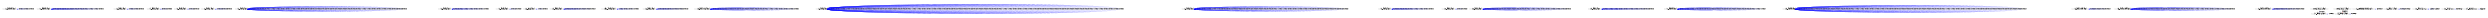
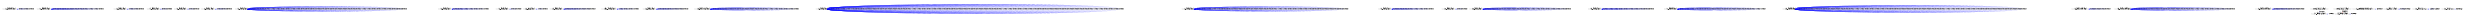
  digraph {
    edge [color=blue]
    n1 [label="  %1 = alloca float*, align 4"]
    n2 [label="  %2 = alloca float*, align 4"]
    n3 [label="  %3 = alloca i32, align 4"]
    n4 [label="  %4 = alloca i32, align 4"]
    n5 [label="  %5 = alloca i32, align 4"]
    n6 [label="  %6 = alloca i32*, align 4"]
    n7 [label="  %jz = alloca i32, align 4"]
    n8 [label="  %jx = alloca i32, align 4"]
    n9 [label="  %jv = alloca i32, align 4"]
    n10 [label="%jp = icmp i32, align 4"]
    n11 [label="  %jk = alloca i32, align 4"]
    n12 [label="  %carry = alloca i32, align 4"]
    n13 [label="  %n = alloca i32, align 4"]
    n14 [label="  %iq = alloca [20 x i32], align 4"]
    n15 [label="  %i = alloca i32, align 4"]
    n16 [label="  %j = alloca i32, align 4"]
    n17 [label="  %k = alloca i32, align 4"]
    n18 [label="  %m = alloca i32, align 4"]
    n19 [label="  %q0 = alloca i32, align 4"]
-   n20 [label="%ih = alloca i32, align 0"]
+   n20 [label="  %ih = alloca i32, align 4"]
    n21 [label="  %z = alloca float, align 4"]
    n22 [label="  %fw = alloca float, align 4"]
    n23 [label="  %f = alloca [20 x float], align 4"]
    n24 [label="  %fq = alloca [20 x float], align 4"]
    n25 [label="  %q = alloca [20 x float], align 4"]
    n26 [label="  %11 = load i32* %3, align 4"]
    n27 [label="  store i32 %e0, i32* %3, align 4"]
    n28 [label="  %9 = load i32* %4, align 4"]
    n29 [label="  store i32 %nx, i32* %4, align 4"]
    n30 [label="  %7 = getelementptr inbounds [3 x i32]*..."]
    n31 [label="  %8 = load i32* %7, align 4"]
    n32 [label="  %12 = add nsw i32 %11, -3"]
    n33 [label="  %13 = sdiv i32 %12, 8"]
-   n34 [label="  %14 = icmp slt i32 %12, -7"]
    n1 -> n1 [label="D:0.00ns L:0"]
    n1 -> n1 [label="D:0.00ns L:0"]
    n1 -> n1 [label="D:0.00ns L:0"]
    n2 -> n2 [label="D:0.00ns L:0"]
    n2 -> n2 [label="D:0.00ns L:0"]
    n2 -> n2 [label="D:0.00ns L:0"]
    n2 -> n2 [label="D:0.00ns L:0"]
    n2 -> n2 [label="D:0.00ns L:0"]
    n2 -> n2 [label="D:0.00ns L:0"]
    n2 -> n2 [label="D:0.00ns L:0"]
    n2 -> n2 [label="D:0.00ns L:0"]
    n2 -> n2 [label="D:0.00ns L:0"]
    n2 -> n2 [label="D:0.00ns L:0"]
    n3 -> n3 [label="D:0.00ns L:0"]
    n3 -> n3 [label="D:0.00ns L:0"]
    n3 -> n3 [label="D:0.00ns L:0"]
    n4 -> n4 [label="D:0.00ns L:0"]
    n4 -> n4 [label="D:0.00ns L:0"]
    n5 -> n5 [label="D:0.00ns L:0"]
    n5 -> n5 [label="D:0.00ns L:0"]
    n6 -> n6 [label="D:0.00ns L:0"]
    n6 -> n6 [label="D:0.00ns L:0"]
    n6 -> n6 [label="D:0.00ns L:0"]
    n7 -> n7 [label="D:0.00ns L:0"]
    n7 -> n7 [label="D:0.00ns L:0"]
    n7 -> n7 [label="D:0.00ns L:0"]
    n7 -> n7 [label="D:0.00ns L:0"]
    n7 -> n7 [label="D:0.00ns L:0"]
    n7 -> n7 [label="D:0.00ns L:0"]
    n7 -> n7 [label="D:0.00ns L:0"]
    n7 -> n7 [label="D:0.00ns L:0"]
    n7 -> n7 [label="D:0.00ns L:0"]
    n7 -> n7 [label="D:0.00ns L:0"]
    n7 -> n7 [label="D:0.00ns L:0"]
    n7 -> n7 [label="D:0.00ns L:0"]
    n7 -> n7 [label="D:0.00ns L:0"]
    n7 -> n7 [label="D:0.00ns L:0"]
    n7 -> n7 [label="D:0.00ns L:0"]
    n7 -> n7 [label="D:0.00ns L:0"]
    n7 -> n7 [label="D:0.00ns L:0"]
    n7 -> n7 [label="D:0.00ns L:0"]
    n7 -> n7 [label="D:0.00ns L:0"]
    n7 -> n7 [label="D:0.00ns L:0"]
    n7 -> n7 [label="D:0.00ns L:0"]
    n7 -> n7 [label="D:0.00ns L:0"]
    n7 -> n7 [label="D:0.00ns L:0"]
    n7 -> n7 [label="D:0.00ns L:0"]
    n7 -> n7 [label="D:0.00ns L:0"]
    n7 -> n7 [label="D:0.00ns L:0"]
    n7 -> n7 [label="D:0.00ns L:0"]
    n7 -> n7 [label="D:0.00ns L:0"]
    n7 -> n7 [label="D:0.00ns L:0"]
    n7 -> n7 [label="D:0.00ns L:0"]
    n7 -> n7 [label="D:0.00ns L:0"]
    n8 -> n8 [label="D:0.00ns L:0"]
    n8 -> n8 [label="D:0.00ns L:0"]
    n8 -> n8 [label="D:0.00ns L:0"]
    n8 -> n8 [label="D:0.00ns L:0"]
    n8 -> n8 [label="D:0.00ns L:0"]
    n8 -> n8 [label="D:0.00ns L:0"]
    n8 -> n8 [label="D:0.00ns L:0"]
    n9 -> n9 [label="D:0.00ns L:0"]
    n9 -> n9 [label="D:0.00ns L:0"]
    n10 -> n10 [label="D:0.00ns L:0"]
    n10 -> n10 [label="D:0.00ns L:0"]
    n11 -> n11 [label="D:0.00ns L:0"]
    n11 -> n11 [label="D:0.00ns L:0"]
    n11 -> n11 [label="D:0.00ns L:0"]
    n11 -> n11 [label="D:0.00ns L:0"]
    n11 -> n11 [label="D:0.00ns L:0"]
    n11 -> n11 [label="D:0.00ns L:0"]
    n12 -> n12 [label="D:0.00ns L:0"]
    n12 -> n12 [label="D:0.00ns L:0"]
    n12 -> n12 [label="D:0.00ns L:0"]
    n12 -> n12 [label="D:0.00ns L:0"]
    n13 -> n13 [label="D:0.00ns L:0"]
    n13 -> n13 [label="D:0.00ns L:0"]
    n13 -> n13 [label="D:0.00ns L:0"]
    n13 -> n13 [label="D:0.00ns L:0"]
    n13 -> n13 [label="D:0.00ns L:0"]
    n13 -> n13 [label="D:0.00ns L:0"]
    n14 -> n14 [label="D:0.00ns L:0"]
    n14 -> n14 [label="D:0.00ns L:0"]
    n14 -> n14 [label="D:0.00ns L:0"]
    n14 -> n14 [label="D:0.00ns L:0"]
    n14 -> n14 [label="D:0.00ns L:0"]
    n14 -> n14 [label="D:0.00ns L:0"]
    n14 -> n14 [label="D:0.00ns L:0"]
    n14 -> n14 [label="D:0.00ns L:0"]
    n14 -> n14 [label="D:0.00ns L:0"]
    n14 -> n14 [label="D:0.00ns L:0"]
    n14 -> n14 [label="D:0.00ns L:0"]
    n14 -> n14 [label="D:0.00ns L:0"]
    n14 -> n14 [label="D:0.00ns L:0"]
    n14 -> n14 [label="D:0.00ns L:0"]
    n14 -> n14 [label="D:0.00ns L:0"]
    n14 -> n14 [label="D:0.00ns L:0"]
    n14 -> n14 [label="D:0.00ns L:0"]
    n15 -> n15 [label="D:0.00ns L:0"]
    n15 -> n15 [label="D:0.00ns L:0"]
    n15 -> n15 [label="D:0.00ns L:0"]
    n15 -> n15 [label="D:0.00ns L:0"]
    n15 -> n15 [label="D:0.00ns L:0"]
    n15 -> n15 [label="D:0.00ns L:0"]
    n15 -> n15 [label="D:0.00ns L:0"]
    n15 -> n15 [label="D:0.00ns L:0"]
    n15 -> n15 [label="D:0.00ns L:0"]
    n15 -> n15 [label="D:0.00ns L:0"]
    n15 -> n15 [label="D:0.00ns L:0"]
    n15 -> n15 [label="D:0.00ns L:0"]
    n15 -> n15 [label="D:0.00ns L:0"]
    n15 -> n15 [label="D:0.00ns L:0"]
    n15 -> n15 [label="D:0.00ns L:0"]
    n15 -> n15 [label="D:0.00ns L:0"]
    n15 -> n15 [label="D:0.00ns L:0"]
    n15 -> n15 [label="D:0.00ns L:0"]
    n15 -> n15 [label="D:0.00ns L:0"]
    n15 -> n15 [label="D:0.00ns L:0"]
    n15 -> n15 [label="D:0.00ns L:0"]
    n15 -> n15 [label="D:0.00ns L:0"]
    n15 -> n15 [label="D:0.00ns L:0"]
    n15 -> n15 [label="D:0.00ns L:0"]
    n15 -> n15 [label="D:0.00ns L:0"]
    n15 -> n15 [label="D:0.00ns L:0"]
    n15 -> n15 [label="D:0.00ns L:0"]
    n15 -> n15 [label="D:0.00ns L:0"]
    n15 -> n15 [label="D:0.00ns L:0"]
    n15 -> n15 [label="D:0.00ns L:0"]
    n15 -> n15 [label="D:0.00ns L:0"]
    n15 -> n15 [label="D:0.00ns L:0"]
    n15 -> n15 [label="D:0.00ns L:0"]
    n15 -> n15 [label="D:0.00ns L:0"]
    n15 -> n15 [label="D:0.00ns L:0"]
    n15 -> n15 [label="D:0.00ns L:0"]
    n15 -> n15 [label="D:0.00ns L:0"]
    n15 -> n15 [label="D:0.00ns L:0"]
    n15 -> n15 [label="D:0.00ns L:0"]
    n15 -> n15 [label="D:0.00ns L:0"]
    n15 -> n15 [label="D:0.00ns L:0"]
    n15 -> n15 [label="D:0.00ns L:0"]
    n15 -> n15 [label="D:0.00ns L:0"]
    n15 -> n15 [label="D:0.00ns L:0"]
    n15 -> n15 [label="D:0.00ns L:0"]
    n15 -> n15 [label="D:0.00ns L:0"]
    n15 -> n15 [label="D:0.00ns L:0"]
    n15 -> n15 [label="D:0.00ns L:0"]
    n15 -> n15 [label="D:0.00ns L:0"]
    n15 -> n15 [label="D:0.00ns L:0"]
    n15 -> n15 [label="D:0.00ns L:0"]
    n15 -> n15 [label="D:0.00ns L:0"]
    n15 -> n15 [label="D:0.00ns L:0"]
    n15 -> n15 [label="D:0.00ns L:0"]
    n15 -> n15 [label="D:0.00ns L:0"]
    n15 -> n15 [label="D:0.00ns L:0"]
    n15 -> n15 [label="D:0.00ns L:0"]
    n15 -> n15 [label="D:0.00ns L:0"]
    n16 -> n16 [label="D:0.00ns L:0"]
    n16 -> n16 [label="D:0.00ns L:0"]
    n16 -> n16 [label="D:0.00ns L:0"]
    n16 -> n16 [label="D:0.00ns L:0"]
    n16 -> n16 [label="D:0.00ns L:0"]
    n16 -> n16 [label="D:0.00ns L:0"]
    n16 -> n16 [label="D:0.00ns L:0"]
    n16 -> n16 [label="D:0.00ns L:0"]
    n16 -> n16 [label="D:0.00ns L:0"]
    n16 -> n16 [label="D:0.00ns L:0"]
    n16 -> n16 [label="D:0.00ns L:0"]
    n16 -> n16 [label="D:0.00ns L:0"]
    n16 -> n16 [label="D:0.00ns L:0"]
    n16 -> n16 [label="D:0.00ns L:0"]
    n16 -> n16 [label="D:0.00ns L:0"]
    n16 -> n16 [label="D:0.00ns L:0"]
    n16 -> n16 [label="D:0.00ns L:0"]
    n16 -> n16 [label="D:0.00ns L:0"]
    n16 -> n16 [label="D:0.00ns L:0"]
    n16 -> n16 [label="D:0.00ns L:0"]
    n16 -> n16 [label="D:0.00ns L:0"]
    n16 -> n16 [label="D:0.00ns L:0"]
    n16 -> n16 [label="D:0.00ns L:0"]
    n16 -> n16 [label="D:0.00ns L:0"]
    n16 -> n16 [label="D:0.00ns L:0"]
    n16 -> n16 [label="D:0.00ns L:0"]
    n16 -> n16 [label="D:0.00ns L:0"]
    n16 -> n16 [label="D:0.00ns L:0"]
    n16 -> n16 [label="D:0.00ns L:0"]
    n16 -> n16 [label="D:0.00ns L:0"]
    n17 -> n17 [label="D:0.00ns L:0"]
    n17 -> n17 [label="D:0.00ns L:0"]
    n17 -> n17 [label="D:0.00ns L:0"]
    n17 -> n17 [label="D:0.00ns L:0"]
    n17 -> n17 [label="D:0.00ns L:0"]
    n17 -> n17 [label="D:0.00ns L:0"]
    n17 -> n17 [label="D:0.00ns L:0"]
    n17 -> n17 [label="D:0.00ns L:0"]
    n18 -> n18 [label="D:0.00ns L:0"]
    n18 -> n18 [label="D:0.00ns L:0"]
    n19 -> n19 [label="D:0.00ns L:0"]
    n19 -> n19 [label="D:0.00ns L:0"]
    n19 -> n19 [label="D:0.00ns L:0"]
    n19 -> n19 [label="D:0.00ns L:0"]
    n19 -> n19 [label="D:0.00ns L:0"]
    n19 -> n19 [label="D:0.00ns L:0"]
    n19 -> n19 [label="D:0.00ns L:0"]
    n19 -> n19 [label="D:0.00ns L:0"]
    n19 -> n19 [label="D:0.00ns L:0"]
    n19 -> n19 [label="D:0.00ns L:0"]
    n19 -> n19 [label="D:0.00ns L:0"]
    n19 -> n19 [label="D:0.00ns L:0"]
    n19 -> n19 [label="D:0.00ns L:0"]
    n19 -> n19 [label="D:0.00ns L:0"]
    n19 -> n19 [label="D:0.00ns L:0"]
    n19 -> n19 [label="D:0.00ns L:0"]
    n19 -> n19 [label="D:0.00ns L:0"]
    n20 -> n20 [label="D:0.00ns L:0"]
    n20 -> n20 [label="D:0.00ns L:0"]
    n20 -> n20 [label="D:0.00ns L:0"]
    n20 -> n20 [label="D:0.00ns L:0"]
    n20 -> n20 [label="D:0.00ns L:0"]
    n20 -> n20 [label="D:0.00ns L:0"]
    n20 -> n20 [label="D:0.00ns L:0"]
    n20 -> n20 [label="D:0.00ns L:0"]
    n20 -> n20 [label="D:0.00ns L:0"]
    n20 -> n20 [label="D:0.00ns L:0"]
    n21 -> n21 [label="D:0.00ns L:0"]
    n21 -> n21 [label="D:0.00ns L:0"]
    n21 -> n21 [label="D:0.00ns L:0"]
    n21 -> n21 [label="D:0.00ns L:0"]
    n21 -> n21 [label="D:0.00ns L:0"]
    n21 -> n21 [label="D:0.00ns L:0"]
    n21 -> n21 [label="D:0.00ns L:0"]
    n21 -> n21 [label="D:0.00ns L:0"]
    n21 -> n21 [label="D:0.00ns L:0"]
    n21 -> n21 [label="D:0.00ns L:0"]
    n21 -> n21 [label="D:0.00ns L:0"]
    n21 -> n21 [label="D:0.00ns L:0"]
    n21 -> n21 [label="D:0.00ns L:0"]
    n21 -> n21 [label="D:0.00ns L:0"]
    n21 -> n21 [label="D:0.00ns L:0"]
    n21 -> n21 [label="D:0.00ns L:0"]
    n21 -> n21 [label="D:0.00ns L:0"]
    n22 -> n22 [label="D:0.00ns L:0"]
    n22 -> n22 [label="D:0.00ns L:0"]
    n22 -> n22 [label="D:0.00ns L:0"]
    n22 -> n22 [label="D:0.00ns L:0"]
    n22 -> n22 [label="D:0.00ns L:0"]
    n22 -> n22 [label="D:0.00ns L:0"]
    n22 -> n22 [label="D:0.00ns L:0"]
    n22 -> n22 [label="D:0.00ns L:0"]
    n22 -> n22 [label="D:0.00ns L:0"]
    n22 -> n22 [label="D:0.00ns L:0"]
    n22 -> n22 [label="D:0.00ns L:0"]
    n22 -> n22 [label="D:0.00ns L:0"]
    n22 -> n22 [label="D:0.00ns L:0"]
    n22 -> n22 [label="D:0.00ns L:0"]
    n22 -> n22 [label="D:0.00ns L:0"]
    n22 -> n22 [label="D:0.00ns L:0"]
    n22 -> n22 [label="D:0.00ns L:0"]
    n22 -> n22 [label="D:0.00ns L:0"]
    n22 -> n22 [label="D:0.00ns L:0"]
    n22 -> n22 [label="D:0.00ns L:0"]
    n22 -> n22 [label="D:0.00ns L:0"]
    n22 -> n22 [label="D:0.00ns L:0"]
    n22 -> n22 [label="D:0.00ns L:0"]
    n22 -> n22 [label="D:0.00ns L:0"]
    n22 -> n22 [label="D:0.00ns L:0"]
    n22 -> n22 [label="D:0.00ns L:0"]
    n22 -> n22 [label="D:0.00ns L:0"]
    n22 -> n22 [label="D:0.00ns L:0"]
    n22 -> n22 [label="D:0.00ns L:0"]
    n22 -> n22 [label="D:0.00ns L:0"]
    n22 -> n22 [label="D:0.00ns L:0"]
    n22 -> n22 [label="D:0.00ns L:0"]
    n22 -> n22 [label="D:0.00ns L:0"]
    n22 -> n22 [label="D:0.00ns L:0"]
    n22 -> n22 [label="D:0.00ns L:0"]
    n22 -> n22 [label="D:0.00ns L:0"]
    n22 -> n22 [label="D:0.00ns L:0"]
    n22 -> n22 [label="D:0.00ns L:0"]
    n22 -> n22 [label="D:0.00ns L:0"]
    n22 -> n22 [label="D:0.00ns L:0"]
    n22 -> n22 [label="D:0.00ns L:0"]
    n22 -> n22 [label="D:0.00ns L:0"]
    n22 -> n22 [label="D:0.00ns L:0"]
    n22 -> n22 [label="D:0.00ns L:0"]
    n22 -> n22 [label="D:0.00ns L:0"]
    n23 -> n23 [label="D:0.00ns L:0"]
    n23 -> n23 [label="D:0.00ns L:0"]
    n23 -> n23 [label="D:0.00ns L:0"]
    n23 -> n23 [label="D:0.00ns L:0"]
    n24 -> n24 [label="D:0.00ns L:0"]
    n24 -> n24 [label="D:0.00ns L:0"]
    n24 -> n24 [label="D:0.00ns L:0"]
    n24 -> n24 [label="D:0.00ns L:0"]
    n24 -> n24 [label="D:0.00ns L:0"]
    n24 -> n24 [label="D:0.00ns L:0"]
    n24 -> n24 [label="D:0.00ns L:0"]
    n24 -> n24 [label="D:0.00ns L:0"]
    n24 -> n24 [label="D:0.00ns L:0"]
    n24 -> n24 [label="D:0.00ns L:0"]
    n24 -> n24 [label="D:0.00ns L:0"]
    n24 -> n24 [label="D:0.00ns L:0"]
    n24 -> n24 [label="D:0.00ns L:0"]
    n24 -> n24 [label="D:0.00ns L:0"]
    n24 -> n24 [label="D:0.00ns L:0"]
    n24 -> n24 [label="D:0.00ns L:0"]
    n24 -> n24 [label="D:0.00ns L:0"]
    n24 -> n24 [label="D:0.00ns L:0"]
    n24 -> n24 [label="D:0.00ns L:0"]
    n24 -> n24 [label="D:0.00ns L:0"]
    n25 -> n25 [label="D:0.00ns L:0"]
    n25 -> n25 [label="D:0.00ns L:0"]
    n25 -> n25 [label="D:0.00ns L:0"]
    n25 -> n25 [label="D:0.00ns L:0"]
    n25 -> n25 [label="D:0.00ns L:0"]
    n25 -> n25 [label="D:0.00ns L:0"]
    n26 -> n26 [label="D:0.00ns L:2"]
    n27 -> n26 [label="D:20.00ns L:1"]
    n28 -> n28 [label="D:0.00ns L:2"]
    n29 -> n28 [color=red label="D:3.36ns L:0"]
    n30 -> n30 [label="D:20.00ns L:0"]
    n31 -> n31 [label="D:0.00ns L:2"]
    n31 -> n31 [label="D:0.00ns L:2"]
    n32 -> n32 [label="D:2.50ns L:0"]
    n32 -> n32 [label="D:2.50ns L:0"]
    n33 -> n33 [label="D:20.00ns L:32"]
-   n34 -> n34 [label="D:3.36ns L:0"]
  }
